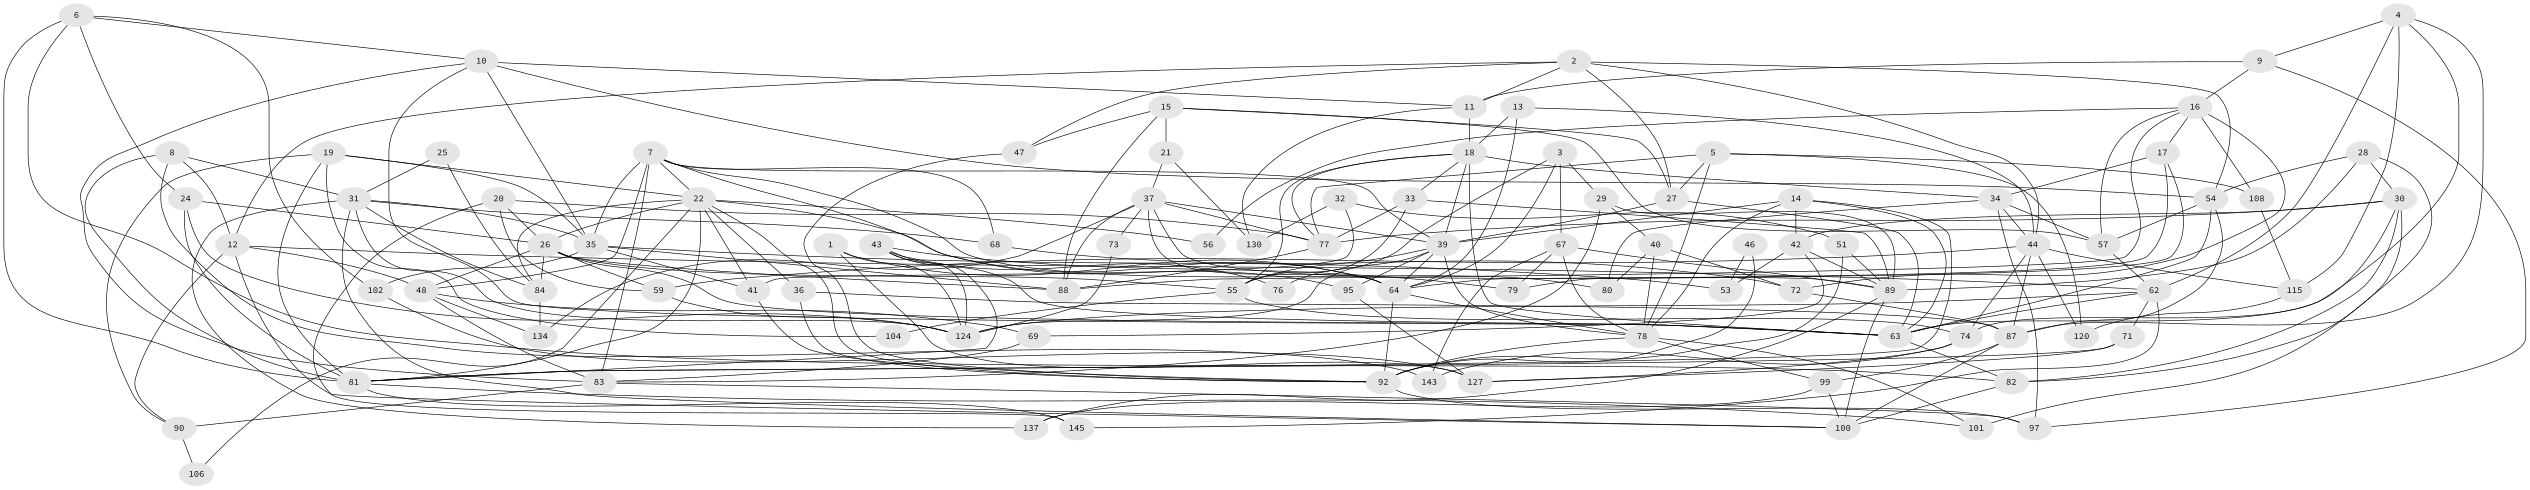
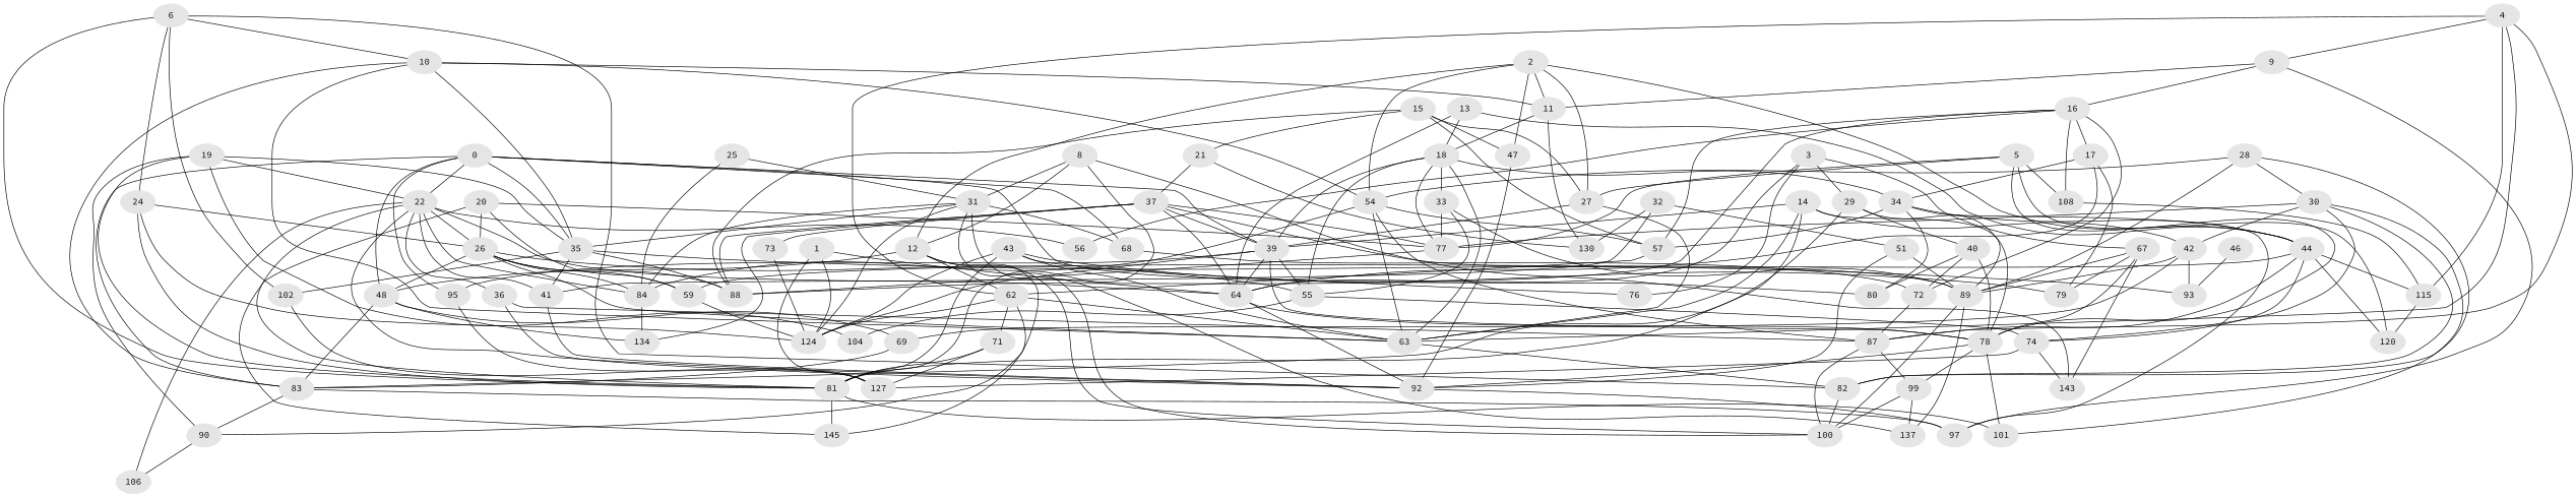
  graph {
    fontname="Source Code Pro"
    node [color=gray90 fontname="Source Code Pro" style=filled]
    edge [fontname="Source Code Pro"]
    64 [super="+146"]
    78 [super="+96"]
    92 [super="+125"]
    1
    124 [super="+141"]
    127
    2 [super="+66"]
    11 [super="+93"]
    12 [super="+75"]
    27 [super="+103"]
    44 [super="+118"]
    47
    54 [super="+58"]
    18 [super="+131"]
    130
    62 [super="+85"]
    48
    90 [super="+139"]
    100 [super="+126"]
    63 [super="+121"]
    39
    87 [super="+132"]
    115 [super="+128"]
    120
    59
    74 [super="+114"]
    57 [super="+113"]
    84
    3
    29
    67 [super="+122"]
    76
    83 [super="+133"]
    89 [super="+109"]
    40
    143
    79
    9 [super="+60"]
    16 [super="+23"]
    97
    4
    145
    71
    82 [super="+123"]
    99 [super="+142"]
    5
    77 [super="+110"]
    108
    88 [super="+117"]
    101
    6 [super="+136"]
    10 [super="+52"]
    24 [super="+61"]
    81 [super="+140"]
    102
    35 [super="+105"]
    26 [super="+86"]
-   7 [super="+111"]
+   7 [super="+111" label=0]
    22 [super="+129"]
    68
    80
    95
    56
    36
    41 [super="+112"]
    106
-   53
+   53 [label=93]
    55 [super="+65"]
    134
    69
    72 [super="+119"]
    8 [super="+138"]
    31 [super="+50"]
    137
    17 [super="+45"]
    34 [super="+135"]
    33 [super="+94"]
    13
    43 [super="+107"]
    14 [super="+98"]
    42 [super="+91"]
    15 [super="+49"]
    21
    37 [super="+116"]
    104
    19
    20 [super="+144"]
    73
    25
    28 [super="+38"]
    30 [super="+70"]
    32
    51
    46
    64 -- 78
    64 -- 92
    78 -- 92
    78 -- 99
    78 -- 101
    92 -- 97
    1 -- 64
    1 -- 124
    1 -- 127
    2 -- 11
    2 -- 12
    2 -- 27
    2 -- 44
    2 -- 47
    2 -- 54
    11 -- 18
    11 -- 130
    12 -- 62
    12 -- 48
    12 -- 90
    12 -- 100
    27 -- 63
    27 -- 39
    44 -- 87
    44 -- 115
    44 -- 120
    44 -- 59
    44 -- 74
    47 -- 92
    54 -- 63
    54 -- 87
    54 -- 57
+   54 -- 84
    18 -- 63
    18 -- 39
    18 -- 77
    18 -- 55
    18 -- 34
    18 -- 33
    62 -- 124
    62 -- 63
    62 -- 145
    62 -- 71
    48 -- 83
    48 -- 134
    48 -- 69
    90 -- 106
    63 -- 82
    39 -- 64
    39 -- 78
    39 -- 124
    39 -- 95
    39 -- 55
    87 -- 100
    87 -- 99
    115 -- 120
    59 -- 124
    74 -- 127
    74 -- 143
    57 -- 62
    84 -- 134
    3 -- 64
    3 -- 29
    3 -- 67
    3 -- 76
    29 -- 83
    29 -- 89
    29 -- 40
    67 -- 78
    67 -- 89
    67 -- 143
    67 -- 79
    83 -- 90
    83 -- 97
    89 -- 100
    89 -- 137
    40 -- 78
    40 -- 80
    40 -- 72
    9 -- 11
    9 -- 16
    9 -- 97
    16 -- 57
    16 -- 108
    16 -- 88
    16 -- 56
    16 -- 72 [weight=2]
    16 -- 17
    4 -- 62
    4 -- 63
    4 -- 87
    4 -- 115
    4 -- 9
    71 -- 127
    71 -- 81
    82 -- 100
    99 -- 100
    99 -- 137
    5 -- 78
    5 -- 27
    5 -- 120
    5 -- 77
    5 -- 108
    77 -- 88
    108 -- 115
    6 -- 82
    6 -- 10
    6 -- 24
    6 -- 81
    6 -- 102
    10 -- 11
    10 -- 54
    10 -- 63
    10 -- 83
    10 -- 35
    24 -- 124
    24 -- 81
    24 -- 26 [weight=2]
    81 -- 145
    81 -- 101
    102 -- 127
    35 -- 88
    35 -- 102
    35 -- 41
    35 -- 53
    26 -- 48
    26 -- 63
    26 -- 59
    26 -- 84
    26 -- 88
    26 -- 55
    7 -- 48
    7 -- 39
    7 -- 83
    7 -- 35
    7 -- 22
    7 -- 68
    7 -- 80
    7 -- 95
    22 -- 64
    22 -- 92
    22 -- 84
    22 -- 81
    22 -- 26
    22 -- 56
    22 -- 36
    22 -- 41
    22 -- 106
    68 -- 72
    95 -- 127
    36 -- 92
    36 -- 87
    41 -- 92
    55 -- 74
    55 -- 104
    69 -- 83
    72 -- 87
    8 -- 12
    8 -- 143
    8 -- 81
    8 -- 31
    31 -- 124
    31 -- 100
    31 -- 84
    31 -- 35
    31 -- 68
    31 -- 137
    17 -- 64 [weight=2]
    17 -- 79
    17 -- 34 [weight=2]
    34 -- 44
    34 -- 57
    34 -- 97
    34 -- 80
    33 -- 89
    33 -- 77
    33 -- 55
    13 -- 64
    13 -- 44
    13 -- 18
    43 -- 124
    43 -- 63
    43 -- 76
    43 -- 79
    43 -- 81
    14 -- 78
    14 -- 63
    14 -- 39
    14 -- 81
    14 -- 42
    42 -- 89
    42 -- 53
    42 -- 69
    15 -- 27
    15 -- 47
    15 -- 57
    15 -- 88
    15 -- 21
    21 -- 130
    21 -- 37
    37 -- 64
    37 -- 39
    37 -- 89
    37 -- 77
    37 -- 88
    37 -- 134
    37 -- 73
    19 -- 90
    19 -- 81
    19 -- 35
    19 -- 22
    19 -- 104
    20 -- 59
    20 -- 145
    20 -- 77
    20 -- 26
    73 -- 124
    25 -- 84
    25 -- 31
    28 -- 54
    28 -- 89
    28 -- 82
    28 -- 30
    30 -- 74
    30 -- 82
    30 -- 77
    30 -- 101
    30 -- 42
    32 -- 130
    32 -- 41
    32 -- 51
    51 -- 92
    51 -- 89
-   46 -- 92
    46 -- 53
  }
